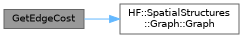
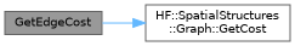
  digraph {
    rankdir=LR
    node [fontname=Helvetica fontsize=10 shape=box style=filled]
    n1 [color=gray40 fillcolor=grey60 fontcolor=black height=0.2 label=GetEdgeCost width=0.4]
-   n2 [color=grey40 fillcolor=white height=0.2 label="HF::SpatialStructures\l::Graph::Graph" width=0.4]
+   n2 [color=grey40 fillcolor=white height=0.2 label="HF::SpatialStructures\l::Graph::GetCost" width=0.4]
    n1 -> n2 [color=steelblue1 fontname=Helvetica fontsize=10 labelfontname=Helvetica labelfontsize=10 style=solid]
  }
